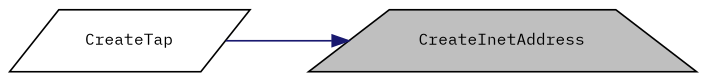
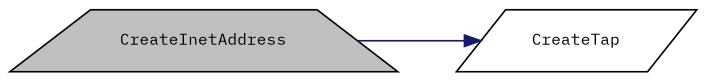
  digraph {
    rankdir=RL
    fontname="IBM Plex Mono"
    node [color=black fontname="IBM Plex Mono" fontsize=10 style=filled]
    n1 [fillcolor=grey75 fontcolor=black height=0.2 label=CreateInetAddress shape=trapezium width=0.4]
    n2 [fillcolor=white height=0.2 label=CreateTap shape=parallelogram width=0.4]
-   n1 -> n2 [color=midnightblue dir=back fontname="IBM Plex Mono" fontsize=10 labelfontname=Helvetica labelfontsize=10 style=solid]
+   n2 -> n1 [color=midnightblue dir=back fontname="IBM Plex Mono" fontsize=10 labelfontname=Helvetica labelfontsize=10 style=solid]
  }
